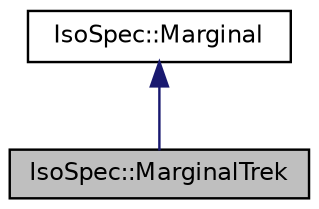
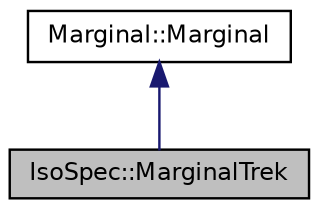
  digraph {
    node [color=black fontname=Helvetica fontsize=10 shape=record style=filled]
    n1 [fillcolor=grey75 fontcolor=black height=0.2 label="IsoSpec::MarginalTrek" width=0.4]
-   n2 [fillcolor=white height=0.2 label="IsoSpec::Marginal" width=0.4]
+   n2 [fillcolor=white height=0.2 label="Marginal::Marginal" width=0.4]
    n2 -> n1 [color=midnightblue dir=back fontname=Helvetica fontsize=10 labelfontname=Helvetica labelfontsize=10 style=solid]
  }
